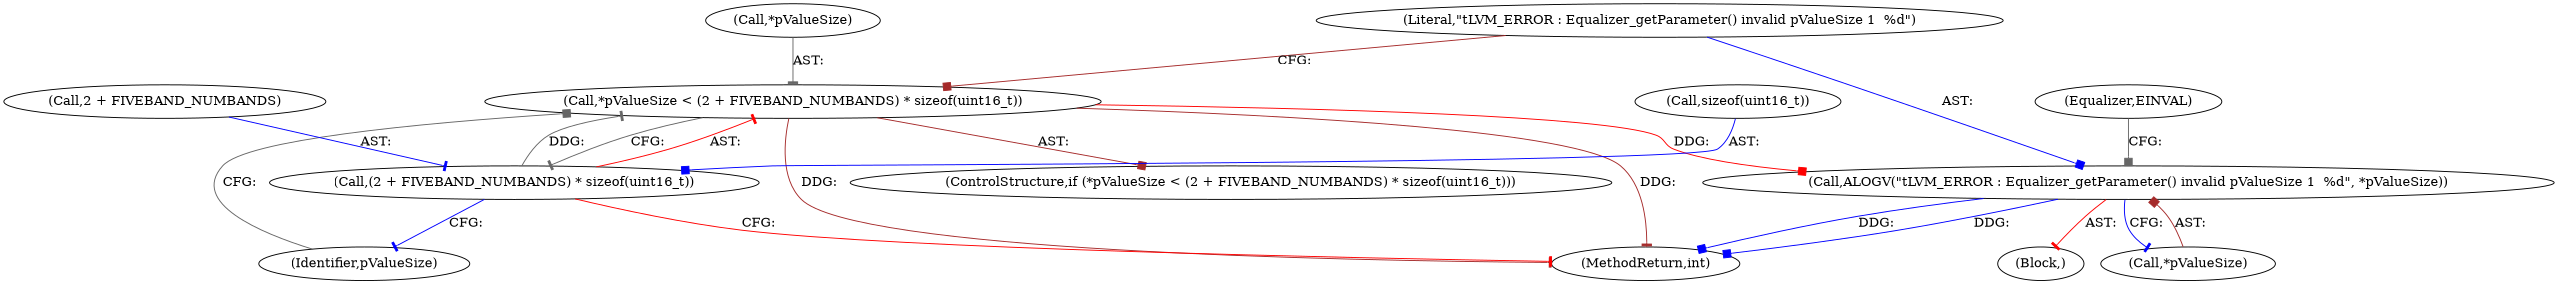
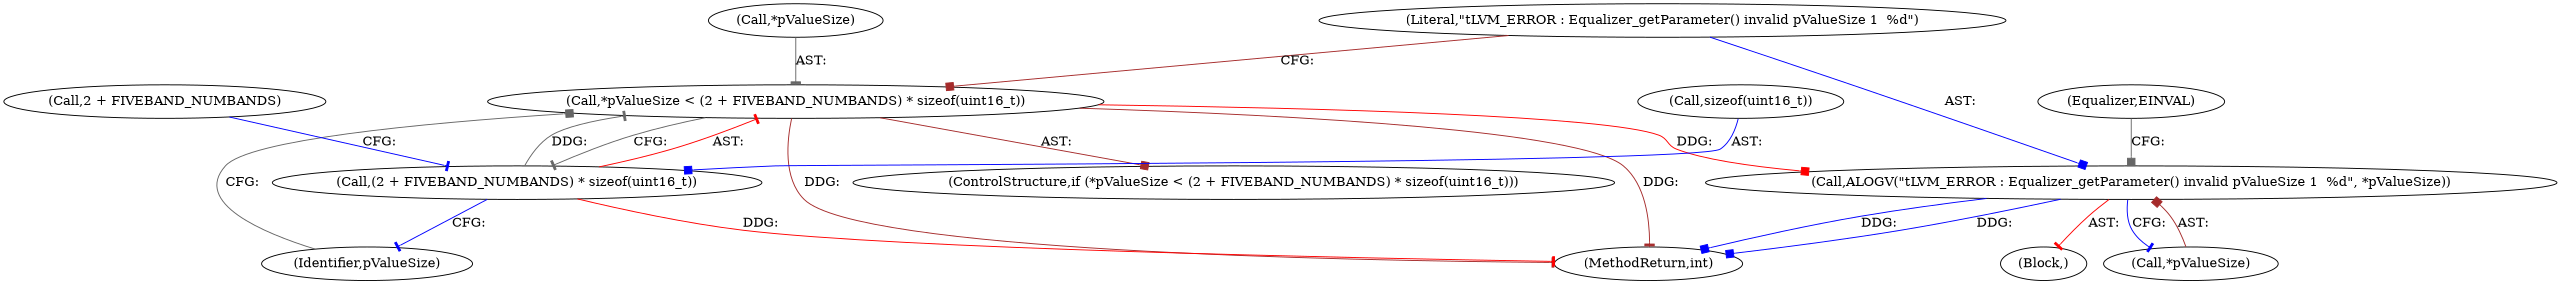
  digraph {
    edge [arrowhead=tee color=blue]
    n1 [label="(Call,*pValueSize < (2 + FIVEBAND_NUMBANDS) * sizeof(uint16_t))"]
    n2 [label="(Call,(2 + FIVEBAND_NUMBANDS) * sizeof(uint16_t))"]
    n3 [label="(Call,ALOGV(\"\tLVM_ERROR : Equalizer_getParameter() invalid pValueSize 1  %d\", *pValueSize))"]
    n4 [label="(MethodReturn,int)"]
    n5 [label="(ControlStructure,if (*pValueSize < (2 + FIVEBAND_NUMBANDS) * sizeof(uint16_t)))"]
    n6 [label="(Identifier,pValueSize)"]
    n7 [label="(Call,*pValueSize)"]
    n8 [label="(Block,)"]
    n9 [label="(Call,sizeof(uint16_t))"]
    n10 [label="(Literal,\"\tLVM_ERROR : Equalizer_getParameter() invalid pValueSize 1  %d\")"]
    n11 [label="(Call,*pValueSize)"]
    n12 [label="(Call,2 + FIVEBAND_NUMBANDS)"]
    n13 [label="(Equalizer,EINVAL)"]
    n1 -> n2 [color=gray40 label="CFG: "]
    n1 -> n3 [arrowhead=box color=red label="DDG: "]
    n1 -> n4 [color=brown label="DDG: "]
    n1 -> n4 [color=brown label="DDG: "]
    n1 -> n5 [arrowhead=box color=brown label="AST: "]
    n2 -> n1 [color=red label="AST: "]
    n2 -> n1 [color=gray40 label="DDG: "]
-   n2 -> n4 [color=red label="CFG: "]
+   n2 -> n4 [color=red label="DDG: "]
    n2 -> n6 [label="CFG: "]
    n3 -> n4 [arrowhead=box label="DDG: "]
    n3 -> n4 [arrowhead=box label="DDG: "]
    n3 -> n7 [label="CFG: "]
    n3 -> n8 [color=red label="AST: "]
    n6 -> n1 [arrowhead=box color=gray40 label="CFG: "]
    n7 -> n3 [arrowhead=box color=brown label="AST: "]
    n9 -> n2 [arrowhead=box label="AST: "]
    n10 -> n1 [arrowhead=box color=brown label="CFG: "]
    n10 -> n3 [arrowhead=box label="AST: "]
    n11 -> n1 [color=gray40 label="AST: "]
-   n12 -> n2 [label="AST: "]
+   n12 -> n2 [label="CFG: "]
    n13 -> n3 [arrowhead=box color=gray40 label="CFG: "]
  }
